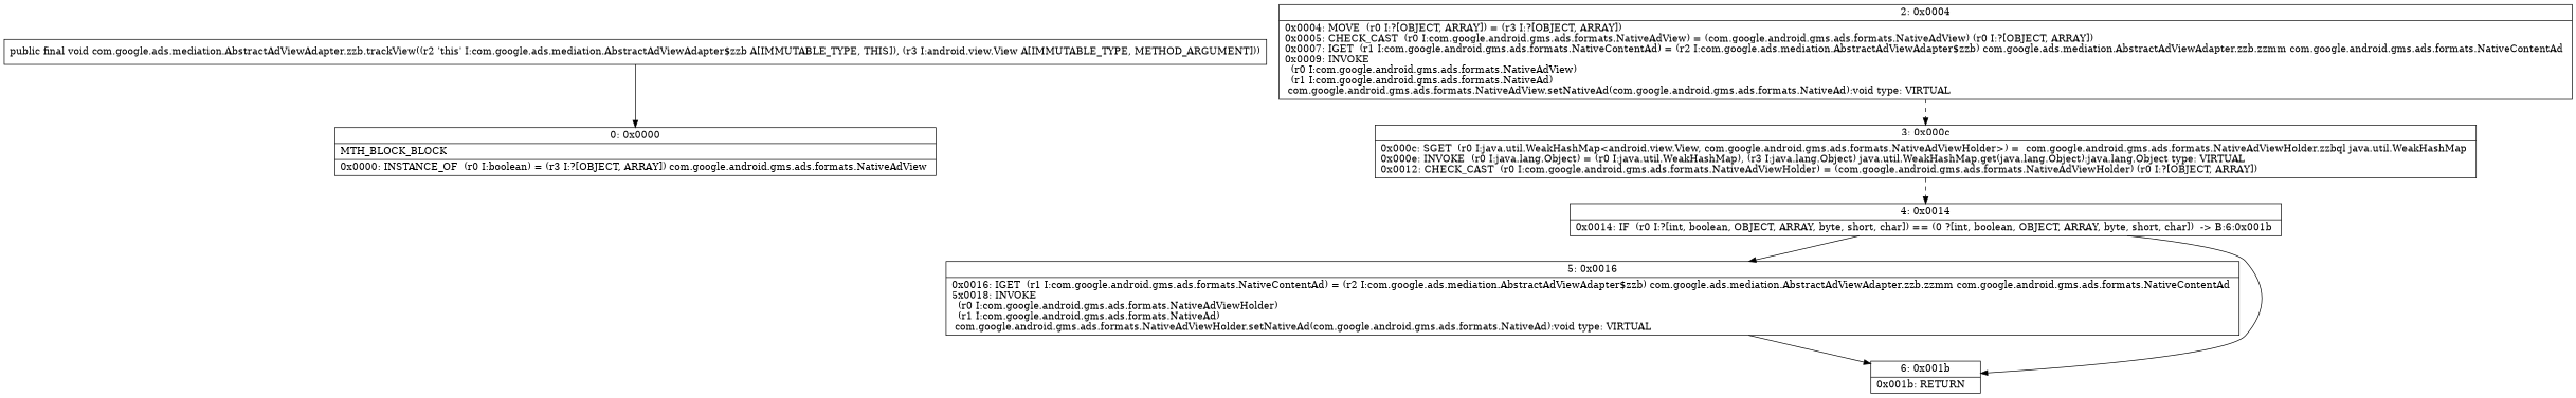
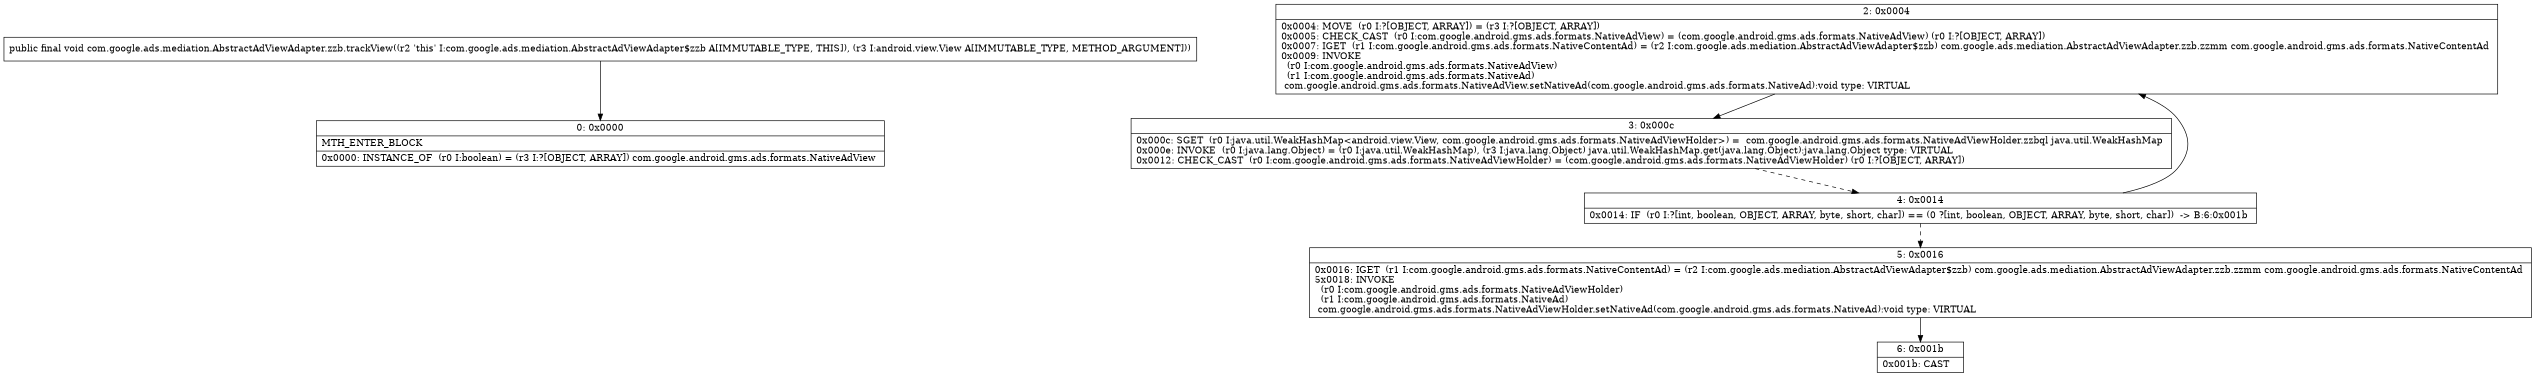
  digraph {
    node [shape=record]
-   n1 [label="{0\:\ 0x0000|MTH_BLOCK_BLOCK\l|0x0000: INSTANCE_OF  (r0 I:boolean) = (r3 I:?[OBJECT, ARRAY]) com.google.android.gms.ads.formats.NativeAdView \l}"]
+   n1 [label="{0\:\ 0x0000|MTH_ENTER_BLOCK\l|0x0000: INSTANCE_OF  (r0 I:boolean) = (r3 I:?[OBJECT, ARRAY]) com.google.android.gms.ads.formats.NativeAdView \l}"]
    n2 [label="{2\:\ 0x0004|0x0004: MOVE  (r0 I:?[OBJECT, ARRAY]) = (r3 I:?[OBJECT, ARRAY]) \l0x0005: CHECK_CAST  (r0 I:com.google.android.gms.ads.formats.NativeAdView) = (com.google.android.gms.ads.formats.NativeAdView) (r0 I:?[OBJECT, ARRAY]) \l0x0007: IGET  (r1 I:com.google.android.gms.ads.formats.NativeContentAd) = (r2 I:com.google.ads.mediation.AbstractAdViewAdapter$zzb) com.google.ads.mediation.AbstractAdViewAdapter.zzb.zzmm com.google.android.gms.ads.formats.NativeContentAd \l0x0009: INVOKE  \l  (r0 I:com.google.android.gms.ads.formats.NativeAdView)\l  (r1 I:com.google.android.gms.ads.formats.NativeAd)\l com.google.android.gms.ads.formats.NativeAdView.setNativeAd(com.google.android.gms.ads.formats.NativeAd):void type: VIRTUAL \l}"]
    n3 [label="{3\:\ 0x000c|0x000c: SGET  (r0 I:java.util.WeakHashMap\<android.view.View, com.google.android.gms.ads.formats.NativeAdViewHolder\>) =  com.google.android.gms.ads.formats.NativeAdViewHolder.zzbql java.util.WeakHashMap \l0x000e: INVOKE  (r0 I:java.lang.Object) = (r0 I:java.util.WeakHashMap), (r3 I:java.lang.Object) java.util.WeakHashMap.get(java.lang.Object):java.lang.Object type: VIRTUAL \l0x0012: CHECK_CAST  (r0 I:com.google.android.gms.ads.formats.NativeAdViewHolder) = (com.google.android.gms.ads.formats.NativeAdViewHolder) (r0 I:?[OBJECT, ARRAY]) \l}"]
    n4 [label="{4\:\ 0x0014|0x0014: IF  (r0 I:?[int, boolean, OBJECT, ARRAY, byte, short, char]) == (0 ?[int, boolean, OBJECT, ARRAY, byte, short, char])  \-\> B:6:0x001b \l}"]
    n5 [label="{5\:\ 0x0016|0x0016: IGET  (r1 I:com.google.android.gms.ads.formats.NativeContentAd) = (r2 I:com.google.ads.mediation.AbstractAdViewAdapter$zzb) com.google.ads.mediation.AbstractAdViewAdapter.zzb.zzmm com.google.android.gms.ads.formats.NativeContentAd \l5x0018: INVOKE  \l  (r0 I:com.google.android.gms.ads.formats.NativeAdViewHolder)\l  (r1 I:com.google.android.gms.ads.formats.NativeAd)\l com.google.android.gms.ads.formats.NativeAdViewHolder.setNativeAd(com.google.android.gms.ads.formats.NativeAd):void type: VIRTUAL \l}"]
-   n6 [label="{6\:\ 0x001b|0x001b: RETURN   \l}"]
+   n6 [label="{6\:\ 0x001b|0x001b: CAST   \l}"]
    n7 [label="{public final void com.google.ads.mediation.AbstractAdViewAdapter.zzb.trackView((r2 'this' I:com.google.ads.mediation.AbstractAdViewAdapter$zzb A[IMMUTABLE_TYPE, THIS]), (r3 I:android.view.View A[IMMUTABLE_TYPE, METHOD_ARGUMENT])) }"]
-   n2 -> n3 [style=dashed]
+   n2 -> n3
    n3 -> n4 [style=dashed]
-   n4 -> n5 [style=solid]
-   n4 -> n6
+   n4 -> n5 [style=dashed]
+   n4 -> n2
    n5 -> n6
    n7 -> n1
  }
